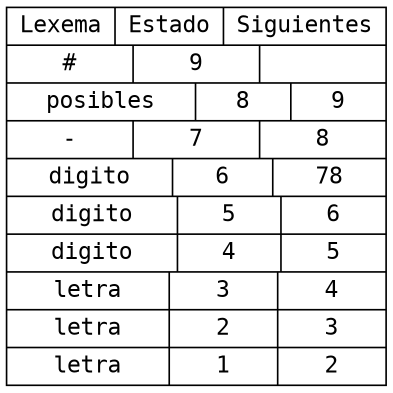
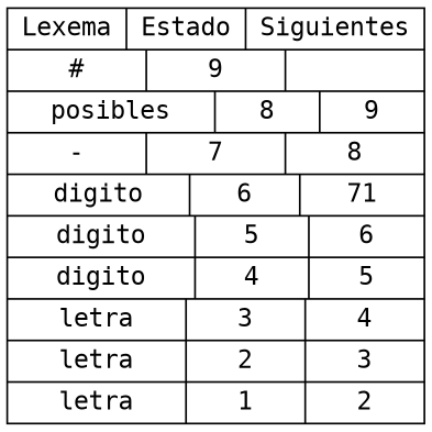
  digraph {
    rankdir=LR
    fontname="DejaVu Sans Mono"
-   n1 [label="{Lexema | Estado | Siguientes}| {# |9|{}}| {posibles |8|{9}}| {- |7|{8}}| {digito |6|{78}}| {digito |5|{6}}| {digito |4|{5}}| {letra |3|{4}}| {letra |2|{3}}| {letra |1|{2}}" shape=record fontname="DejaVu Sans Mono"]
+   n1 [label="{Lexema | Estado | Siguientes}| {# |9|{}}| {posibles |8|{9}}| {- |7|{8}}| {digito |6|{71}}| {digito |5|{6}}| {digito |4|{5}}| {letra |3|{4}}| {letra |2|{3}}| {letra |1|{2}}" shape=record fontname="DejaVu Sans Mono"]
  }
